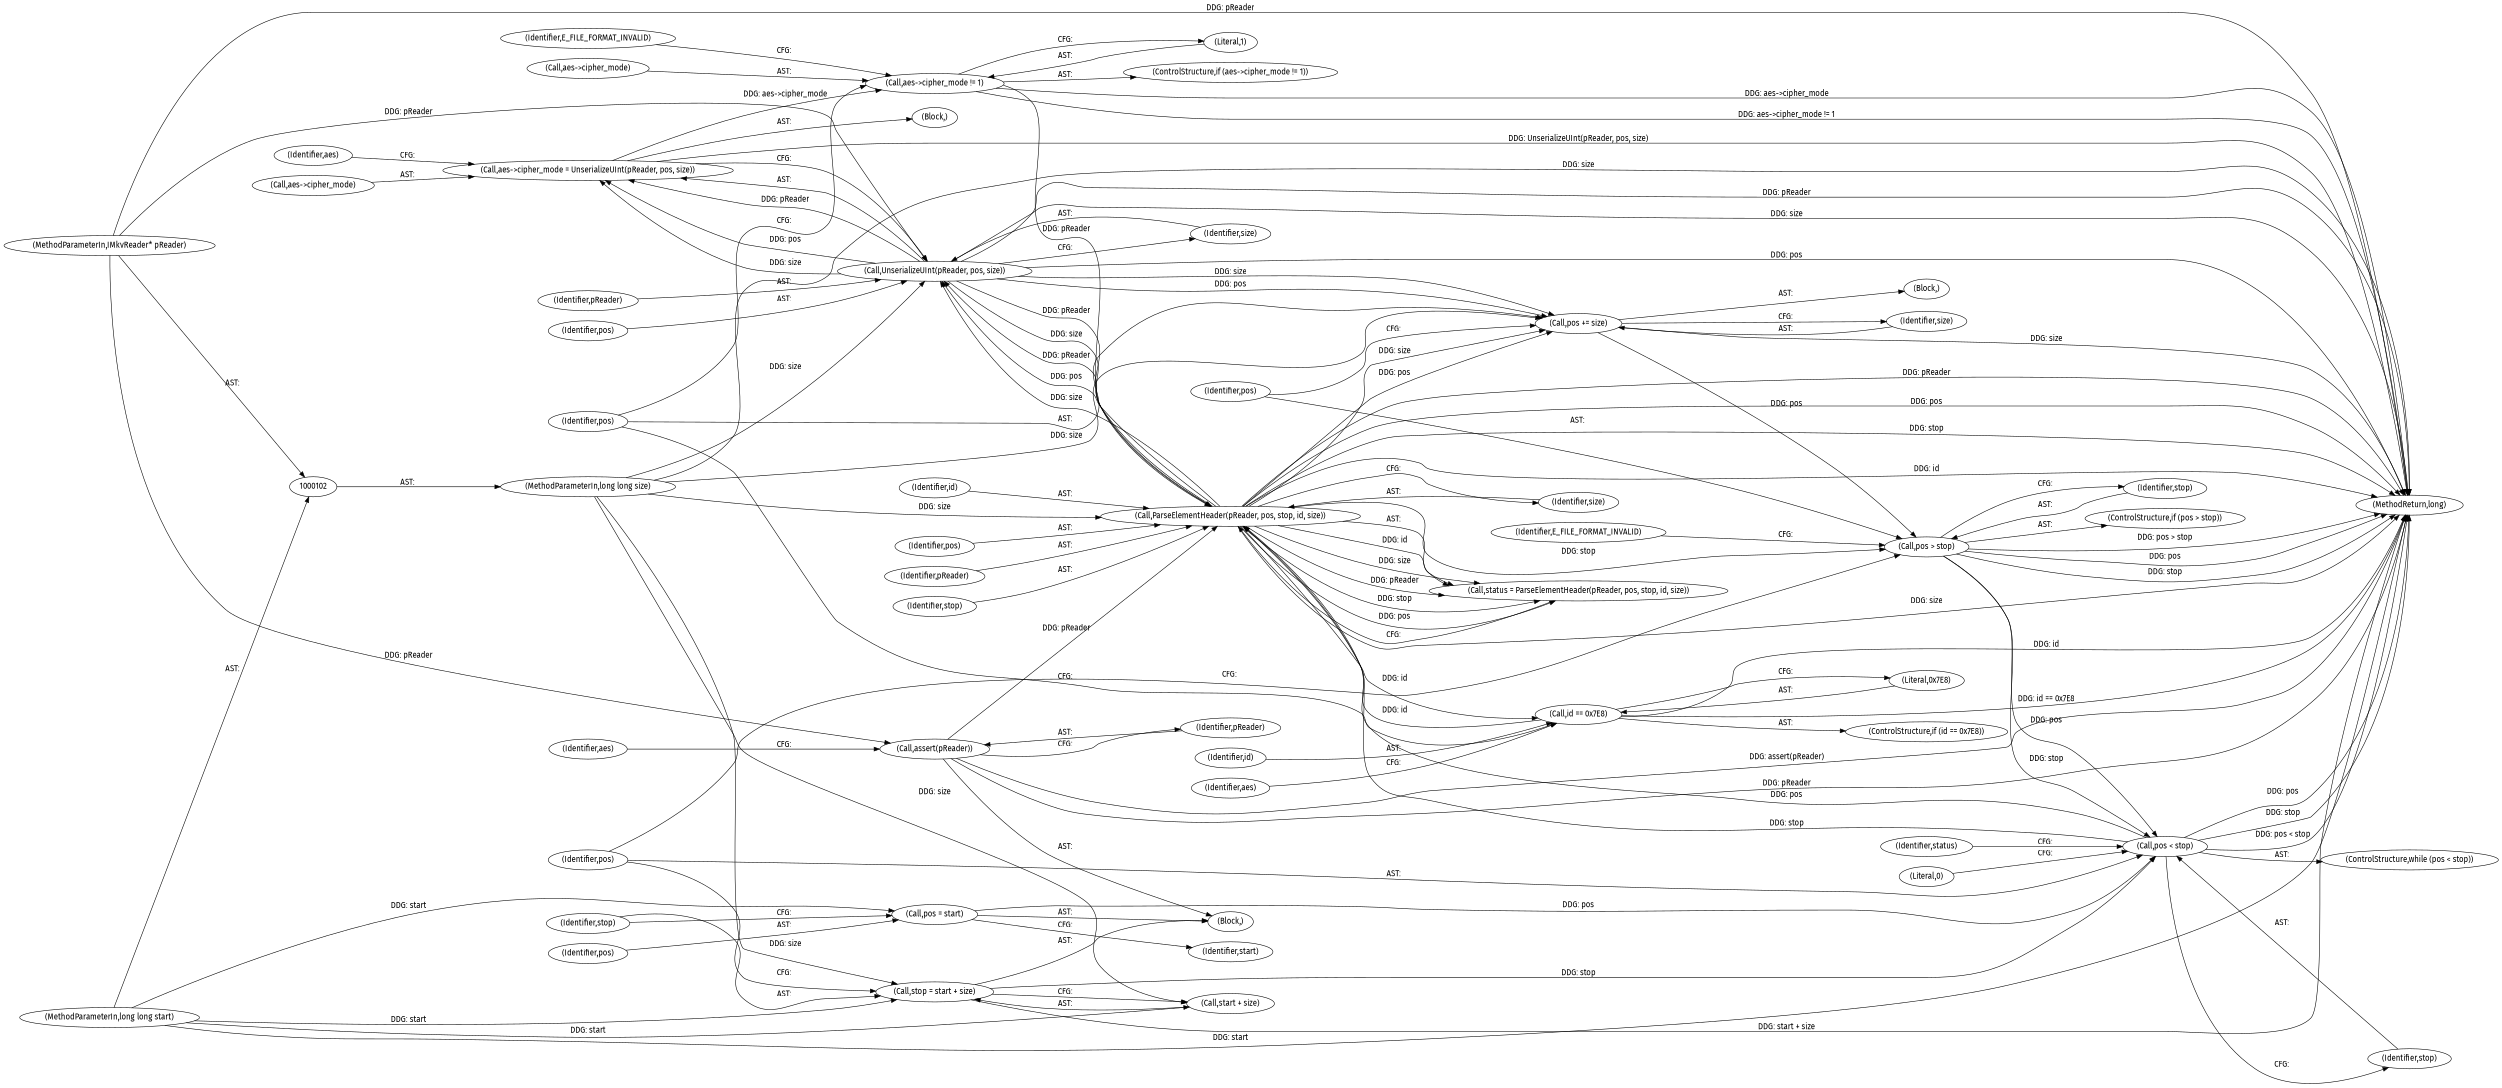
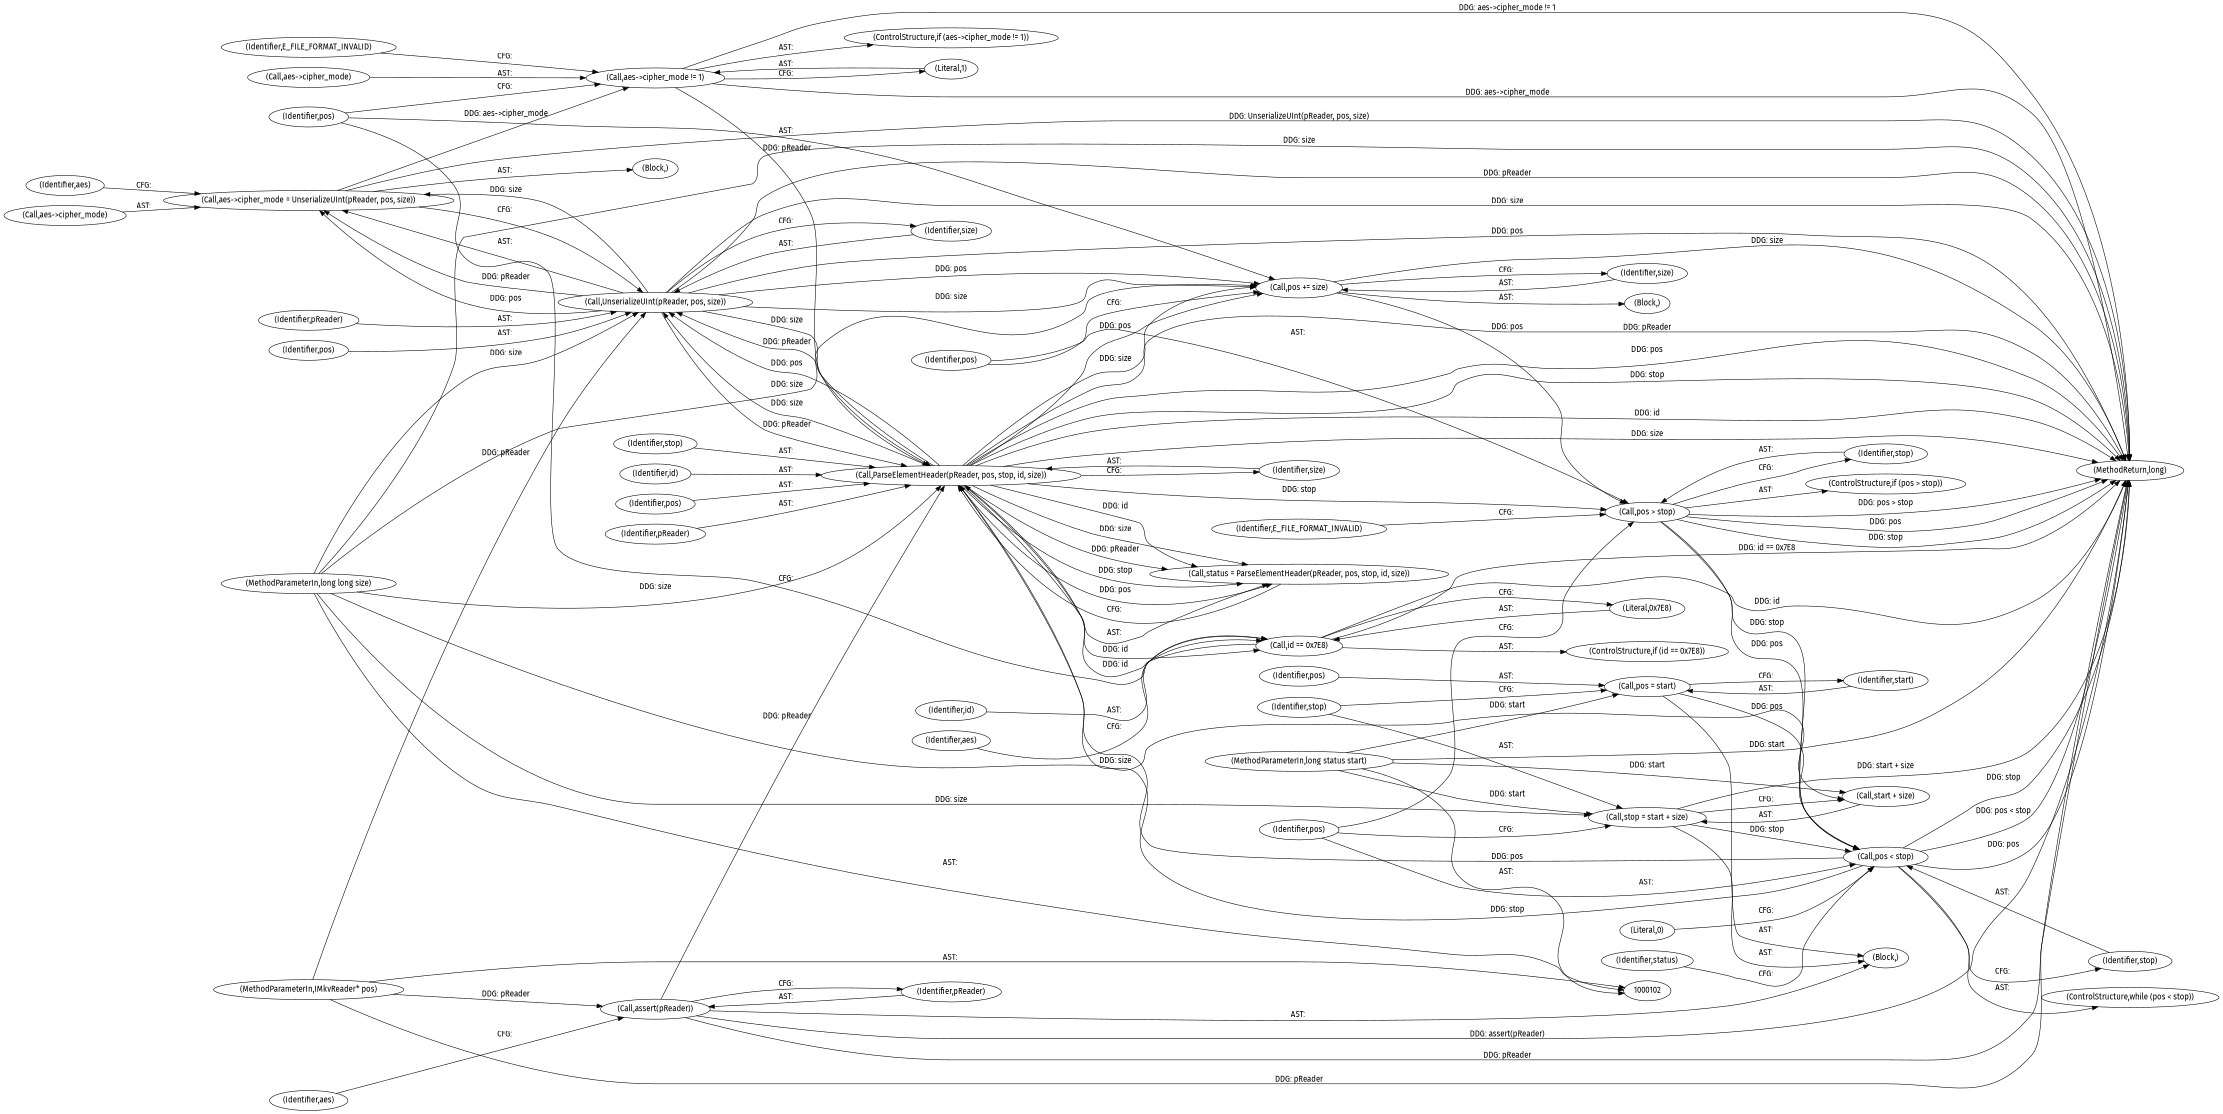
  digraph {
    fontname="Fira Sans"
    rankdir=LR
    node [fontname="Fira Sans"]
    edge [fontname="Fira Sans"]
    n1 [label="(Call,aes->cipher_mode = UnserializeUInt(pReader, pos, size))"]
    n2 [label="(Call,UnserializeUInt(pReader, pos, size))"]
    n3 [label="(Call,aes->cipher_mode != 1)"]
    n4 [label="(MethodReturn,long)"]
    n5 [label="(Block,)"]
    n6 [label="(Call,ParseElementHeader(pReader, pos, stop, id, size))"]
    n7 [label="(Call,pos += size)"]
    n8 [label="(Identifier,size)"]
    n9 [label="(Literal,1)"]
    n10 [label="(ControlStructure,if (aes->cipher_mode != 1))"]
    n11 [label="(Call,pos > stop)"]
    n12 [label="(Call,id == 0x7E8)"]
    n13 [label="(Call,status = ParseElementHeader(pReader, pos, stop, id, size))"]
    n14 [label="(Identifier,size)"]
    n15 [label="(Block,)"]
    n16 [label="(Identifier,size)"]
    n17 [label="(Call,pos < stop)"]
    n18 [label="(Identifier,stop)"]
    n19 [label="(ControlStructure,if (pos > stop))"]
    n20 [label="(Literal,0x7E8)"]
    n21 [label="(ControlStructure,if (id == 0x7E8))"]
    n22 [label="(Call,assert(pReader))"]
    n23 [label="(Block,)"]
    n24 [label="(Identifier,pReader)"]
-   n25 [label="(MethodParameterIn,IMkvReader* pReader)"]
+   n25 [label="(MethodParameterIn,IMkvReader* pos)"]
    1000102
    n27 [label="(Identifier,stop)"]
    n28 [label="(ControlStructure,while (pos < stop))"]
    n29 [label="(Call,pos = start)"]
    n30 [label="(Identifier,start)"]
-   n31 [label="(MethodParameterIn,long long start)"]
+   n31 [label="(MethodParameterIn,long status start)"]
    n32 [label="(Call,stop = start + size)"]
    n33 [label="(Call,start + size)"]
    n34 [label="(MethodParameterIn,long long size)"]
    n35 [label="(Identifier,pos)"]
    n36 [label="(Identifier,E_FILE_FORMAT_INVALID)"]
    n37 [label="(Identifier,pos)"]
    n38 [label="(Identifier,status)"]
    n39 [label="(Identifier,stop)"]
    n40 [label="(Call,aes->cipher_mode)"]
    n41 [label="(Identifier,aes)"]
    n42 [label="(Identifier,pos)"]
    n43 [label="(Identifier,aes)"]
    n44 [label="(Call,aes->cipher_mode)"]
    n45 [label="(Identifier,pReader)"]
    n46 [label="(Identifier,pos)"]
    n47 [label="(Identifier,stop)"]
    n48 [label="(Identifier,pReader)"]
    n49 [label="(Identifier,pos)"]
    n50 [label="(Identifier,E_FILE_FORMAT_INVALID)"]
    n51 [label="(Identifier,aes)"]
    n52 [label="(Literal,0)"]
    n53 [label="(Identifier,id)"]
    n54 [label="(Identifier,id)"]
    n55 [label="(Identifier,pos)"]
    n1 -> n2 [label="CFG: "]
    n1 -> n3 [label="DDG: aes->cipher_mode"]
    n1 -> n4 [label="DDG: UnserializeUInt(pReader, pos, size)"]
    n1 -> n5 [label="AST: "]
    n2 -> n1 [label="AST: "]
    n2 -> n1 [label="DDG: pReader"]
    n2 -> n1 [label="DDG: pos"]
    n2 -> n1 [label="DDG: size"]
    n2 -> n4 [label="DDG: pReader"]
    n2 -> n4 [label="DDG: size"]
    n2 -> n4 [label="DDG: pos"]
    n2 -> n6 [label="DDG: pReader"]
    n2 -> n6 [label="DDG: size"]
    n2 -> n7 [label="DDG: size"]
    n2 -> n7 [label="DDG: pos"]
    n2 -> n8 [label="CFG: "]
    n3 -> n4 [label="DDG: aes->cipher_mode"]
    n3 -> n4 [label="DDG: aes->cipher_mode != 1"]
    n3 -> n6 [label="DDG: pReader"]
    n3 -> n9 [label="CFG: "]
    n3 -> n10 [label="AST: "]
    n6 -> n2 [label="DDG: pReader"]
    n6 -> n2 [label="DDG: pos"]
    n6 -> n2 [label="DDG: size"]
    n6 -> n4 [label="DDG: pReader"]
    n6 -> n4 [label="DDG: pos"]
    n6 -> n4 [label="DDG: stop"]
    n6 -> n4 [label="DDG: id"]
    n6 -> n4 [label="DDG: size"]
    n6 -> n7 [label="DDG: size"]
    n6 -> n7 [label="DDG: pos"]
    n6 -> n11 [label="DDG: stop"]
    n6 -> n12 [label="DDG: id"]
    n6 -> n13 [label="AST: "]
    n6 -> n13 [label="DDG: id"]
    n6 -> n13 [label="DDG: size"]
    n6 -> n13 [label="DDG: pReader"]
    n6 -> n13 [label="DDG: stop"]
    n6 -> n13 [label="DDG: pos"]
    n6 -> n14 [label="CFG: "]
    n7 -> n4 [label="DDG: size"]
    n7 -> n11 [label="DDG: pos"]
    n7 -> n15 [label="AST: "]
    n7 -> n16 [label="CFG: "]
    n8 -> n2 [label="AST: "]
    n9 -> n3 [label="AST: "]
    n11 -> n4 [label="DDG: pos > stop"]
    n11 -> n4 [label="DDG: pos"]
    n11 -> n4 [label="DDG: stop"]
    n11 -> n17 [label="DDG: pos"]
    n11 -> n17 [label="DDG: stop"]
    n11 -> n18 [label="CFG: "]
    n11 -> n19 [label="AST: "]
    n12 -> n4 [label="DDG: id"]
    n12 -> n4 [label="DDG: id == 0x7E8"]
    n12 -> n6 [label="DDG: id"]
    n12 -> n20 [label="CFG: "]
    n12 -> n21 [label="AST: "]
    n13 -> n6 [label="CFG: "]
    n14 -> n6 [label="AST: "]
    n16 -> n7 [label="AST: "]
    n17 -> n4 [label="DDG: stop"]
    n17 -> n4 [label="DDG: pos < stop"]
    n17 -> n4 [label="DDG: pos"]
    n17 -> n6 [label="DDG: pos"]
    n17 -> n6 [label="DDG: stop"]
    n17 -> n27 [label="CFG: "]
    n17 -> n28 [label="AST: "]
    n18 -> n11 [label="AST: "]
    n20 -> n12 [label="AST: "]
    n22 -> n4 [label="DDG: assert(pReader)"]
    n22 -> n4 [label="DDG: pReader"]
    n22 -> n6 [label="DDG: pReader"]
    n22 -> n23 [label="AST: "]
    n22 -> n24 [label="CFG: "]
    n24 -> n22 [label="AST: "]
    n25 -> n2 [label="DDG: pReader"]
    n25 -> n4 [label="DDG: pReader"]
    n25 -> n22 [label="DDG: pReader"]
    n25 -> 1000102 [label="AST: "]
    n27 -> n17 [label="AST: "]
    n29 -> n17 [label="DDG: pos"]
    n29 -> n23 [label="AST: "]
    n29 -> n30 [label="CFG: "]
+   n30 -> n29 [label="AST: "]
    n31 -> n4 [label="DDG: start"]
    n31 -> 1000102 [label="AST: "]
    n31 -> n29 [label="DDG: start"]
    n31 -> n32 [label="DDG: start"]
    n31 -> n33 [label="DDG: start"]
    n32 -> n4 [label="DDG: start + size"]
    n32 -> n17 [label="DDG: stop"]
    n32 -> n23 [label="AST: "]
    n32 -> n33 [label="CFG: "]
    n33 -> n32 [label="AST: "]
    n34 -> n2 [label="DDG: size"]
    n34 -> n4 [label="DDG: size"]
    n34 -> n6 [label="DDG: size"]
    n34 -> n7 [label="DDG: size"]
-   1000102 -> n34 [label="AST: "]
+   n34 -> 1000102 [label="AST: "]
    n34 -> n32 [label="DDG: size"]
    n34 -> n33 [label="DDG: size"]
    n35 -> n29 [label="AST: "]
    n36 -> n3 [label="CFG: "]
    n37 -> n11 [label="CFG: "]
    n37 -> n17 [label="AST: "]
    n37 -> n32 [label="CFG: "]
    n38 -> n17 [label="CFG: "]
    n39 -> n29 [label="CFG: "]
    n39 -> n32 [label="AST: "]
    n40 -> n3 [label="AST: "]
    n41 -> n1 [label="CFG: "]
    n42 -> n6 [label="AST: "]
    n43 -> n12 [label="CFG: "]
    n44 -> n1 [label="AST: "]
    n45 -> n6 [label="AST: "]
    n46 -> n3 [label="CFG: "]
    n46 -> n7 [label="AST: "]
    n46 -> n12 [label="CFG: "]
    n47 -> n6 [label="AST: "]
    n48 -> n2 [label="AST: "]
    n49 -> n7 [label="CFG: "]
    n49 -> n11 [label="AST: "]
    n50 -> n11 [label="CFG: "]
    n51 -> n22 [label="CFG: "]
    n52 -> n17 [label="CFG: "]
    n53 -> n12 [label="AST: "]
    n54 -> n6 [label="AST: "]
    n55 -> n2 [label="AST: "]
  }
